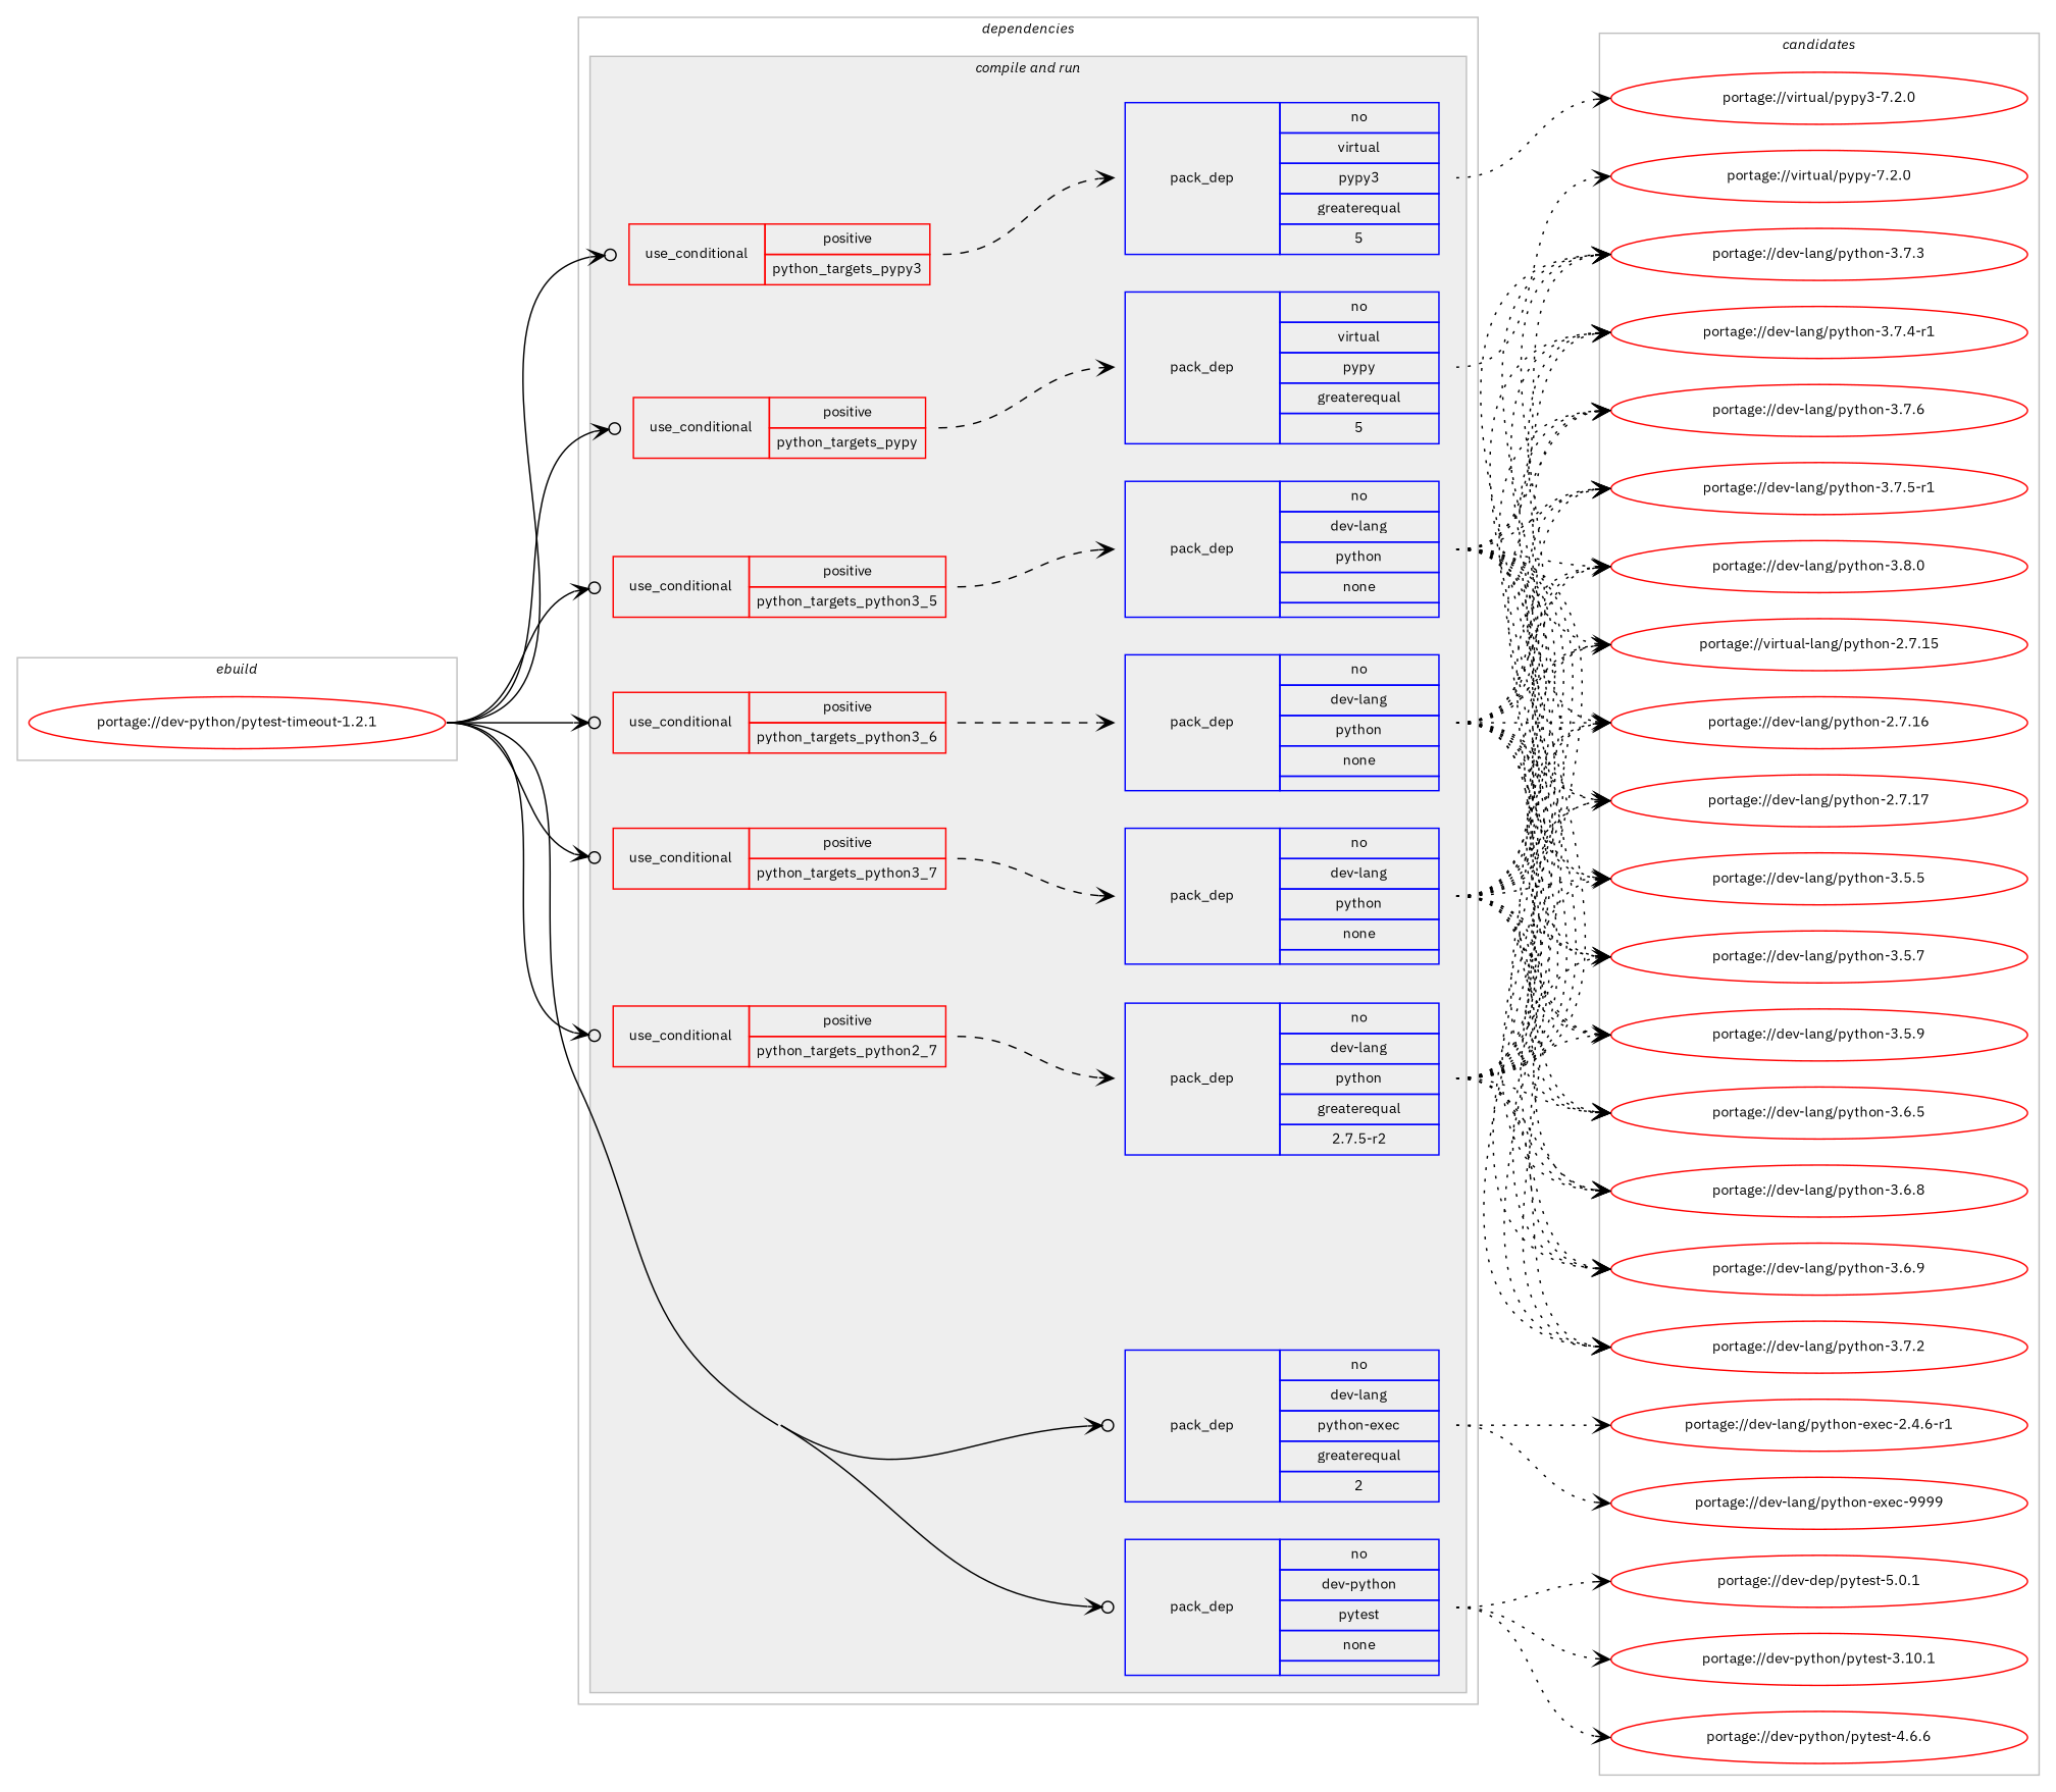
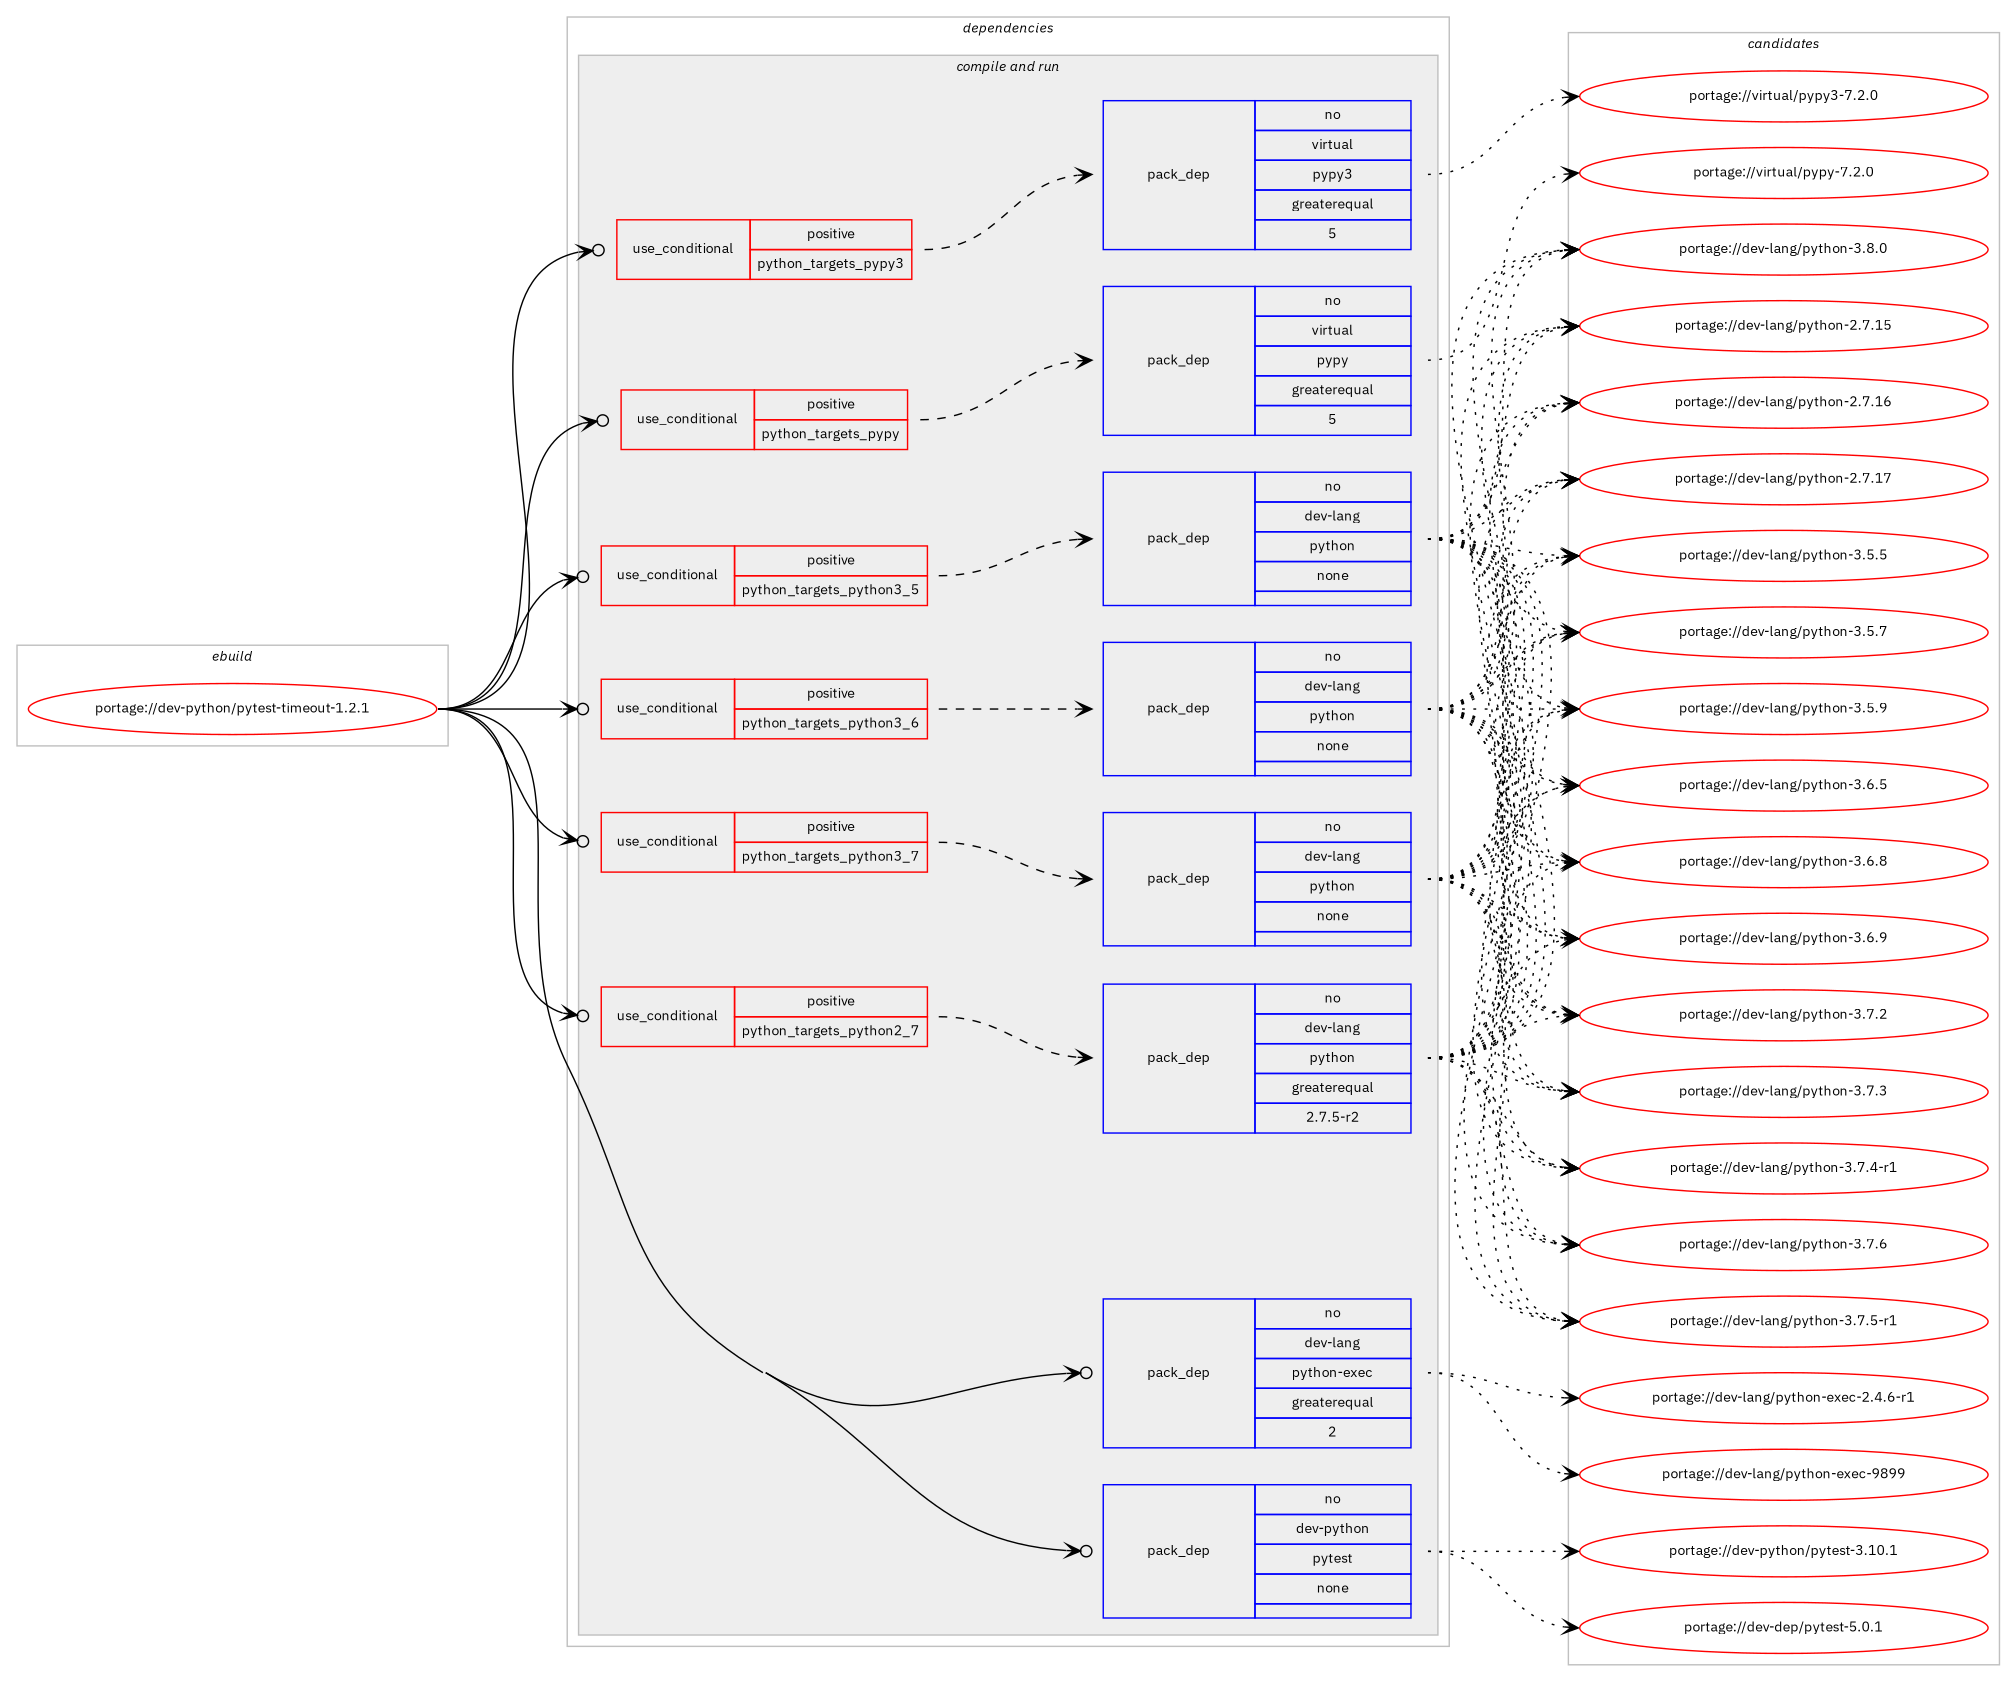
  digraph {
    compound=true
    concentrate=true
    fontname="IBM Plex Sans"
    fontsize=10
    newrank=true
    rankdir=LR
    ranksep=1.5
    node [color=red fontname="IBM Plex Sans" fontsize=10]
    edge [arrowhead=vee fontname="IBM Plex Sans" headport=w style=dotted tailport=e weight=100]
    n1 [label="portage://dev-python/pytest-timeout-1.2.1" width=4]
    n2 [color=blue label=<<TABLE BORDER="0" CELLBORDER="1" CELLSPACING="0" CELLPADDING="4" WIDTH="220"><TR><TD ROWSPAN="6" CELLPADDING="30">pack_dep</TD></TR><TR><TD WIDTH="110">no</TD></TR><TR><TD>virtual</TD></TR><TR><TD>pypy</TD></TR><TR><TD>greaterequal</TD></TR><TR><TD>5</TD></TR></TABLE>> shape=none]
    n3 [label=<<TABLE BORDER="0" CELLBORDER="1" CELLSPACING="0" CELLPADDING="4"><TR><TD ROWSPAN="3" CELLPADDING="10">use_conditional</TD></TR><TR><TD>positive</TD></TR><TR><TD>python_targets_pypy</TD></TR></TABLE>> shape=none]
    n4 [color=blue label=<<TABLE BORDER="0" CELLBORDER="1" CELLSPACING="0" CELLPADDING="4" WIDTH="220"><TR><TD ROWSPAN="6" CELLPADDING="30">pack_dep</TD></TR><TR><TD WIDTH="110">no</TD></TR><TR><TD>virtual</TD></TR><TR><TD>pypy3</TD></TR><TR><TD>greaterequal</TD></TR><TR><TD>5</TD></TR></TABLE>> shape=none]
    n5 [label=<<TABLE BORDER="0" CELLBORDER="1" CELLSPACING="0" CELLPADDING="4"><TR><TD ROWSPAN="3" CELLPADDING="10">use_conditional</TD></TR><TR><TD>positive</TD></TR><TR><TD>python_targets_pypy3</TD></TR></TABLE>> shape=none]
    n6 [color=blue label=<<TABLE BORDER="0" CELLBORDER="1" CELLSPACING="0" CELLPADDING="4" WIDTH="220"><TR><TD ROWSPAN="6" CELLPADDING="30">pack_dep</TD></TR><TR><TD WIDTH="110">no</TD></TR><TR><TD>dev-lang</TD></TR><TR><TD>python</TD></TR><TR><TD>greaterequal</TD></TR><TR><TD>2.7.5-r2</TD></TR></TABLE>> shape=none]
    n7 [label=<<TABLE BORDER="0" CELLBORDER="1" CELLSPACING="0" CELLPADDING="4"><TR><TD ROWSPAN="3" CELLPADDING="10">use_conditional</TD></TR><TR><TD>positive</TD></TR><TR><TD>python_targets_python2_7</TD></TR></TABLE>> shape=none]
    n8 [color=blue label=<<TABLE BORDER="0" CELLBORDER="1" CELLSPACING="0" CELLPADDING="4" WIDTH="220"><TR><TD ROWSPAN="6" CELLPADDING="30">pack_dep</TD></TR><TR><TD WIDTH="110">no</TD></TR><TR><TD>dev-lang</TD></TR><TR><TD>python</TD></TR><TR><TD>none</TD></TR><TR><TD></TD></TR></TABLE>> shape=none]
    n9 [label=<<TABLE BORDER="0" CELLBORDER="1" CELLSPACING="0" CELLPADDING="4"><TR><TD ROWSPAN="3" CELLPADDING="10">use_conditional</TD></TR><TR><TD>positive</TD></TR><TR><TD>python_targets_python3_5</TD></TR></TABLE>> shape=none]
    n10 [color=blue label=<<TABLE BORDER="0" CELLBORDER="1" CELLSPACING="0" CELLPADDING="4" WIDTH="220"><TR><TD ROWSPAN="6" CELLPADDING="30">pack_dep</TD></TR><TR><TD WIDTH="110">no</TD></TR><TR><TD>dev-lang</TD></TR><TR><TD>python</TD></TR><TR><TD>none</TD></TR><TR><TD></TD></TR></TABLE>> shape=none]
    n11 [label=<<TABLE BORDER="0" CELLBORDER="1" CELLSPACING="0" CELLPADDING="4"><TR><TD ROWSPAN="3" CELLPADDING="10">use_conditional</TD></TR><TR><TD>positive</TD></TR><TR><TD>python_targets_python3_6</TD></TR></TABLE>> shape=none]
    n12 [color=blue label=<<TABLE BORDER="0" CELLBORDER="1" CELLSPACING="0" CELLPADDING="4" WIDTH="220"><TR><TD ROWSPAN="6" CELLPADDING="30">pack_dep</TD></TR><TR><TD WIDTH="110">no</TD></TR><TR><TD>dev-lang</TD></TR><TR><TD>python</TD></TR><TR><TD>none</TD></TR><TR><TD></TD></TR></TABLE>> shape=none]
    n13 [label=<<TABLE BORDER="0" CELLBORDER="1" CELLSPACING="0" CELLPADDING="4"><TR><TD ROWSPAN="3" CELLPADDING="10">use_conditional</TD></TR><TR><TD>positive</TD></TR><TR><TD>python_targets_python3_7</TD></TR></TABLE>> shape=none]
    n14 [color=blue label=<<TABLE BORDER="0" CELLBORDER="1" CELLSPACING="0" CELLPADDING="4" WIDTH="220"><TR><TD ROWSPAN="6" CELLPADDING="30">pack_dep</TD></TR><TR><TD WIDTH="110">no</TD></TR><TR><TD>dev-lang</TD></TR><TR><TD>python-exec</TD></TR><TR><TD>greaterequal</TD></TR><TR><TD>2</TD></TR></TABLE>> shape=none]
    n15 [color=blue label=<<TABLE BORDER="0" CELLBORDER="1" CELLSPACING="0" CELLPADDING="4" WIDTH="220"><TR><TD ROWSPAN="6" CELLPADDING="30">pack_dep</TD></TR><TR><TD WIDTH="110">no</TD></TR><TR><TD>dev-python</TD></TR><TR><TD>pytest</TD></TR><TR><TD>none</TD></TR><TR><TD></TD></TR></TABLE>> shape=none]
    n16 [label="portage://virtual/pypy-7.2.0" width=4]
    n17 [label="portage://virtual/pypy3-7.2.0" width=4]
-   n18 [label="portage://virtual-lang/python-2.7.15" width=4]
+   n18 [label="portage://dev-lang/python-2.7.15" width=4]
    n19 [label="portage://dev-lang/python-2.7.16" width=4]
    n20 [label="portage://dev-lang/python-2.7.17" width=4]
    n21 [label="portage://dev-lang/python-3.5.5" width=4]
    n22 [label="portage://dev-lang/python-3.5.7" width=4]
    n23 [label="portage://dev-lang/python-3.5.9" width=4]
    n24 [label="portage://dev-lang/python-3.6.5" width=4]
    n25 [label="portage://dev-lang/python-3.6.8" width=4]
    n26 [label="portage://dev-lang/python-3.6.9" width=4]
    n27 [label="portage://dev-lang/python-3.7.2" width=4]
    n28 [label="portage://dev-lang/python-3.7.3" width=4]
    n29 [label="portage://dev-lang/python-3.7.4-r1" width=4]
    n30 [label="portage://dev-lang/python-3.7.6" width=4]
    n31 [label="portage://dev-lang/python-3.7.5-r1" width=4]
    n32 [label="portage://dev-lang/python-3.8.0" width=4]
    n33 [label="portage://dev-lang/python-exec-2.4.6-r1" width=4]
-   n34 [label="portage://dev-lang/python-exec-9999" width=4]
+   n34 [label="portage://dev-lang/python-exec-9899" width=4]
    n35 [label="portage://dev-python/pytest-3.10.1" width=4]
-   n36 [label="portage://dev-python/pytest-4.6.6" width=4]
    n37 [label="portage://dev-dep/pytest-5.0.1" width=4]
    subgraph cluster_1 {
      color=gray
      label=<<i>ebuild</i>>
      rank=same
      n1
    }
    subgraph cluster_2 {
      color=gray
      label=<<i>dependencies</i>>
      subgraph cluster_3 {
        color=gray
        fillcolor="#eeeeee"
        label=<<i>compile</i>>
        style=filled
      }
      subgraph cluster_4 {
        color=gray
        fillcolor="#eeeeee"
        label=<<i>compile and run</i>>
        style=filled
        subgraph sub_5 {
          color=gray
          fillcolor="#eeeeee"
          label=<<i>compile and run</i>>
          style=filled
          n3
          subgraph sub_6 {
            color=gray
            fillcolor="#eeeeee"
            label=<<i>compile and run</i>>
            style=filled
            n2
          }
        }
        subgraph sub_7 {
          color=gray
          fillcolor="#eeeeee"
          label=<<i>compile and run</i>>
          style=filled
          n5
          subgraph sub_8 {
            color=gray
            fillcolor="#eeeeee"
            label=<<i>compile and run</i>>
            style=filled
            n4
          }
        }
        subgraph sub_9 {
          color=gray
          fillcolor="#eeeeee"
          label=<<i>compile and run</i>>
          style=filled
          n7
          subgraph sub_10 {
            color=gray
            fillcolor="#eeeeee"
            label=<<i>compile and run</i>>
            style=filled
            n6
          }
        }
        subgraph sub_11 {
          color=gray
          fillcolor="#eeeeee"
          label=<<i>compile and run</i>>
          style=filled
          n9
          subgraph sub_12 {
            color=gray
            fillcolor="#eeeeee"
            label=<<i>compile and run</i>>
            style=filled
            n8
          }
        }
        subgraph sub_13 {
          color=gray
          fillcolor="#eeeeee"
          label=<<i>compile and run</i>>
          style=filled
          n11
          subgraph sub_14 {
            color=gray
            fillcolor="#eeeeee"
            label=<<i>compile and run</i>>
            style=filled
            n10
          }
        }
        subgraph sub_15 {
          color=gray
          fillcolor="#eeeeee"
          label=<<i>compile and run</i>>
          style=filled
          n13
          subgraph sub_16 {
            color=gray
            fillcolor="#eeeeee"
            label=<<i>compile and run</i>>
            style=filled
            n12
          }
        }
        subgraph sub_17 {
          color=gray
          fillcolor="#eeeeee"
          label=<<i>compile and run</i>>
          style=filled
          n14
        }
        subgraph sub_18 {
          color=gray
          fillcolor="#eeeeee"
          label=<<i>compile and run</i>>
          style=filled
          n15
        }
      }
      subgraph cluster_19 {
        color=gray
        fillcolor="#eeeeee"
        label=<<i>run</i>>
        style=filled
      }
    }
    subgraph cluster_20 {
      color=gray
      label=<<i>candidates</i>>
      rank=same
      subgraph sub_21 {
        color=black
        label=<<i>candidates</i>>
        nodesep=1
        rank=same
        n16
      }
      subgraph sub_22 {
        color=black
        label=<<i>candidates</i>>
        nodesep=1
        rank=same
        n17
      }
      subgraph sub_23 {
        color=black
        label=<<i>candidates</i>>
        nodesep=1
        rank=same
        n18
        n19
        n20
        n21
        n22
        n23
        n24
        n25
        n26
        n27
        n28
        n29
        n30
        n31
        n32
      }
      subgraph sub_24 {
        color=black
        label=<<i>candidates</i>>
        nodesep=1
        rank=same
        n18
        n19
        n20
        n21
        n22
        n23
        n24
        n25
        n26
        n27
        n28
        n29
        n30
        n31
        n32
      }
      subgraph sub_25 {
        color=black
        label=<<i>candidates</i>>
        nodesep=1
        rank=same
        n18
        n19
        n20
        n21
        n22
        n23
        n24
        n25
        n26
        n27
        n28
        n29
        n30
        n31
        n32
      }
      subgraph sub_26 {
        color=black
        label=<<i>candidates</i>>
        nodesep=1
        rank=same
        n18
        n19
        n20
        n21
        n22
        n23
        n24
        n25
        n26
        n27
        n28
        n29
        n30
        n31
        n32
      }
      subgraph sub_27 {
        color=black
        label=<<i>candidates</i>>
        nodesep=1
        rank=same
        n33
        n34
      }
      subgraph sub_28 {
        color=black
        label=<<i>candidates</i>>
        nodesep=1
        rank=same
        n35
-       n36
        n37
      }
    }
    n1 -> n3 [arrowhead=odotvee style=solid weight=20]
    n1 -> n5 [arrowhead=odotvee style=solid weight=20]
    n1 -> n7 [arrowhead=odotvee style=solid weight=20]
    n1 -> n9 [arrowhead=odotvee style=solid weight=20]
    n1 -> n11 [arrowhead=odotvee style=solid weight=20]
    n1 -> n13 [arrowhead=odotvee style=solid weight=20]
    n1 -> n14 [arrowhead=odotvee style=solid weight=20]
    n1 -> n15 [arrowhead=odotvee style=solid weight=20]
    n2 -> n16
    n3 -> n2 [style=dashed weight=20]
    n4 -> n17
    n5 -> n4 [style=dashed weight=20]
    n6 -> n18
    n6 -> n19
    n6 -> n20
    n6 -> n21
    n6 -> n22
    n6 -> n23
    n6 -> n24
    n6 -> n25
    n6 -> n26
    n6 -> n27
    n6 -> n28
    n6 -> n29
    n6 -> n30
    n6 -> n31
    n6 -> n32
    n7 -> n6 [style=dashed weight=20]
    n8 -> n18
    n8 -> n19
    n8 -> n20
    n8 -> n21
    n8 -> n22
    n8 -> n23
    n8 -> n24
    n8 -> n25
    n8 -> n26
    n8 -> n27
    n8 -> n28
    n8 -> n29
    n8 -> n30
    n8 -> n31
    n8 -> n32
    n9 -> n8 [style=dashed weight=20]
    n10 -> n18
    n10 -> n19
    n10 -> n20
    n10 -> n21
    n10 -> n22
    n10 -> n23
    n10 -> n24
    n10 -> n25
    n10 -> n26
    n10 -> n27
    n10 -> n28
    n10 -> n29
    n10 -> n30
    n10 -> n31
    n10 -> n32
    n11 -> n10 [style=dashed weight=20]
    n12 -> n18
    n12 -> n19
    n12 -> n20
    n12 -> n21
    n12 -> n22
    n12 -> n23
    n12 -> n24
    n12 -> n25
    n12 -> n26
    n12 -> n27
    n12 -> n28
    n12 -> n29
    n12 -> n30
    n12 -> n31
    n12 -> n32
    n13 -> n12 [style=dashed weight=20]
    n14 -> n33
    n14 -> n34
    n15 -> n35
-   n15 -> n36
    n15 -> n37
  }
